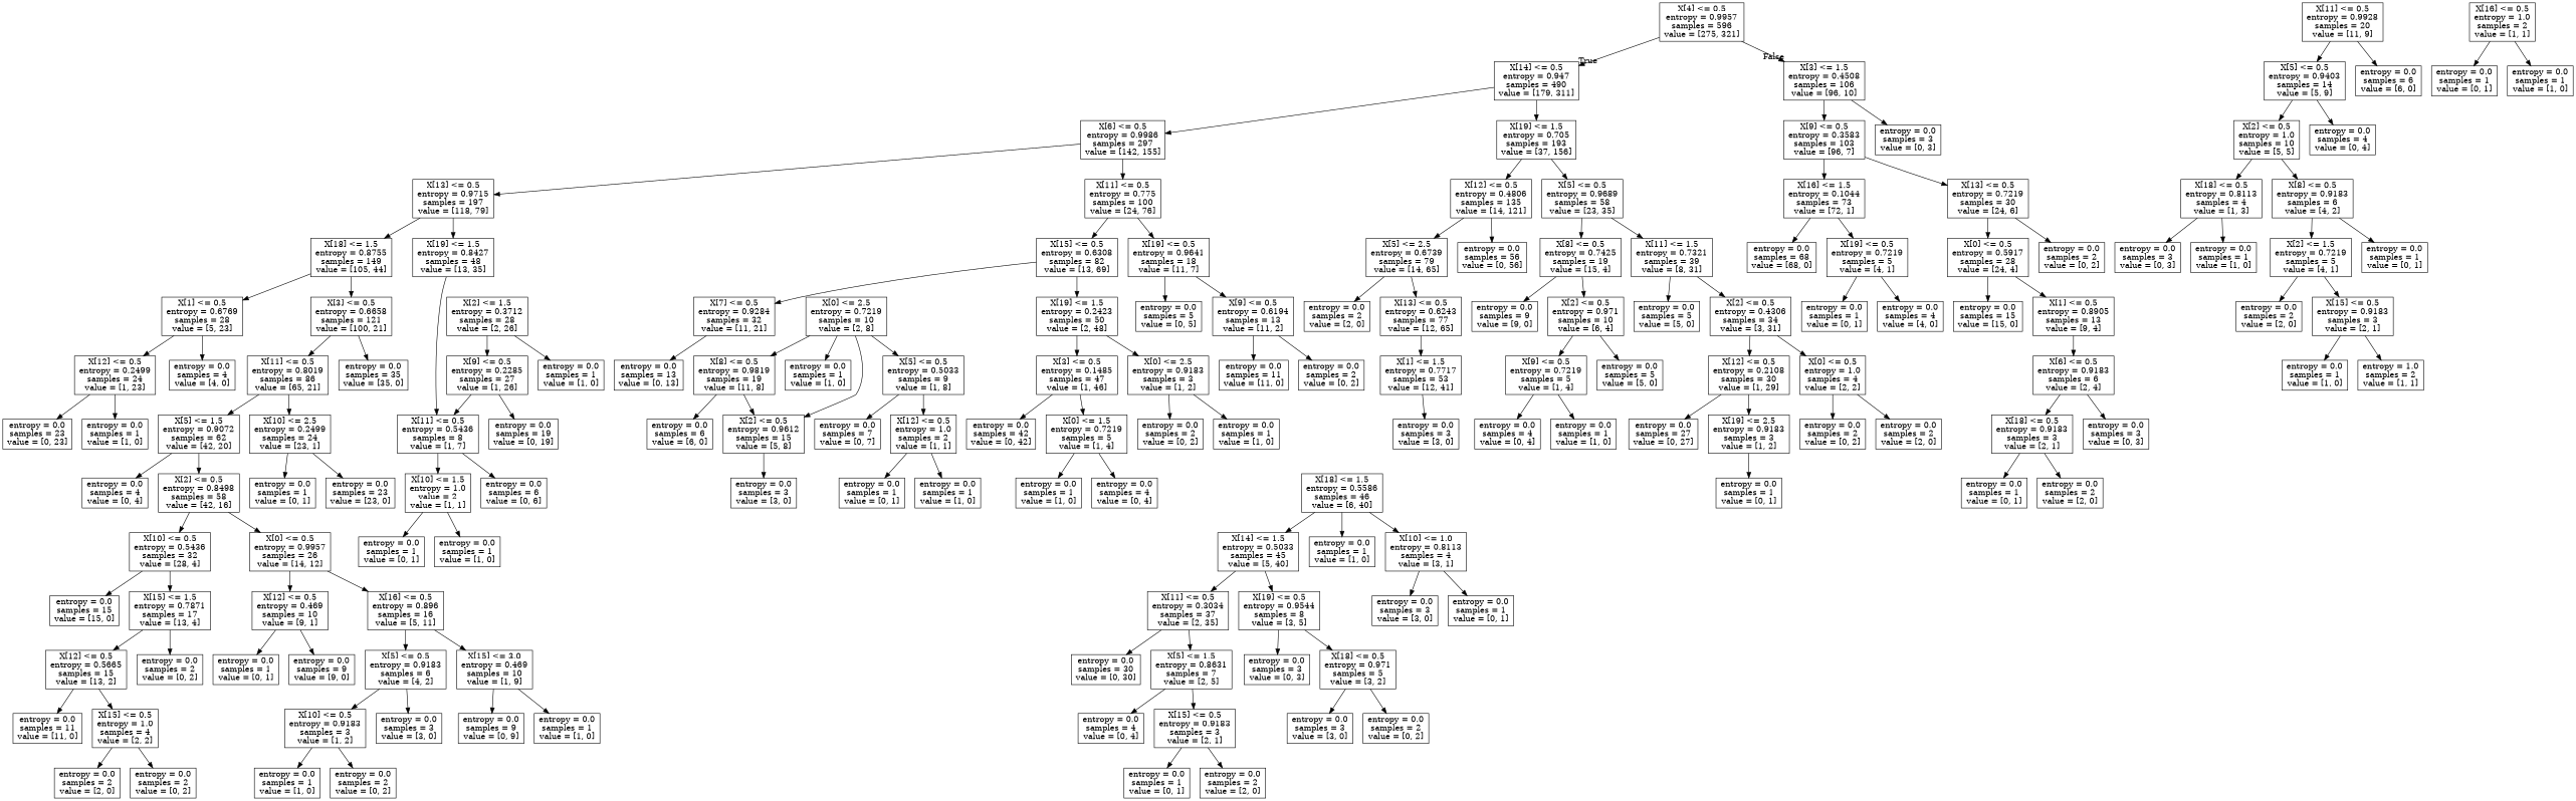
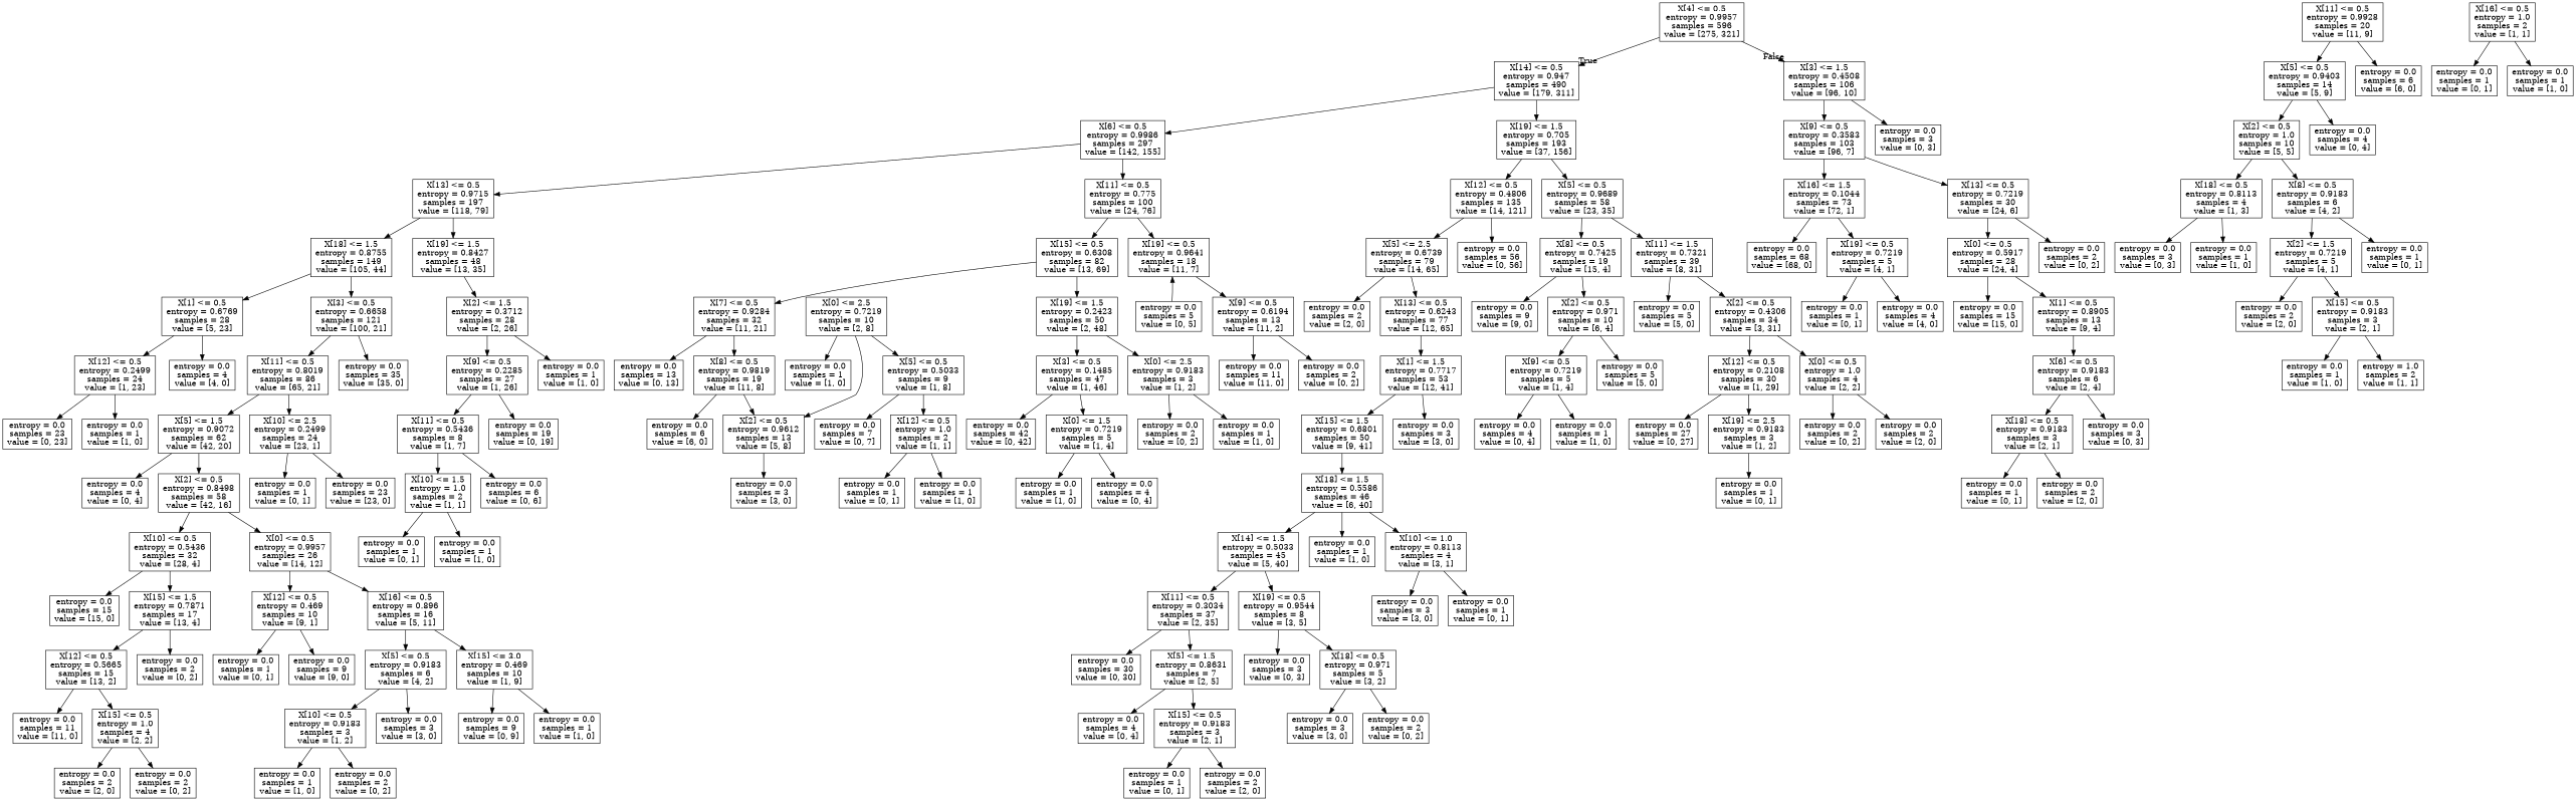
  digraph {
    node [shape=box]
    n1 [label="X[4] <= 0.5\nentropy = 0.9957\nsamples = 596\nvalue = [275, 321]"]
    n2 [label="X[14] <= 0.5\nentropy = 0.947\nsamples = 490\nvalue = [179, 311]"]
    n3 [label="X[3] <= 1.5\nentropy = 0.4508\nsamples = 106\nvalue = [96, 10]"]
    n4 [label="X[6] <= 0.5\nentropy = 0.9986\nsamples = 297\nvalue = [142, 155]"]
    n5 [label="X[19] <= 1.5\nentropy = 0.705\nsamples = 193\nvalue = [37, 156]"]
    n6 [label="X[9] <= 0.5\nentropy = 0.3583\nsamples = 103\nvalue = [96, 7]"]
    n7 [label="entropy = 0.0\nsamples = 3\nvalue = [0, 3]"]
    n8 [label="X[13] <= 0.5\nentropy = 0.9715\nsamples = 197\nvalue = [118, 79]"]
    n9 [label="X[11] <= 0.5\nentropy = 0.775\nsamples = 100\nvalue = [24, 76]"]
    n10 [label="X[12] <= 0.5\nentropy = 0.4806\nsamples = 135\nvalue = [14, 121]"]
    n11 [label="X[5] <= 0.5\nentropy = 0.9689\nsamples = 58\nvalue = [23, 35]"]
    n12 [label="X[18] <= 1.5\nentropy = 0.8755\nsamples = 149\nvalue = [105, 44]"]
    n13 [label="X[19] <= 1.5\nentropy = 0.8427\nsamples = 48\nvalue = [13, 35]"]
    n14 [label="X[15] <= 0.5\nentropy = 0.6308\nsamples = 82\nvalue = [13, 69]"]
    n15 [label="X[19] <= 0.5\nentropy = 0.9641\nsamples = 18\nvalue = [11, 7]"]
    n16 [label="X[3] <= 0.5\nentropy = 0.6658\nsamples = 121\nvalue = [100, 21]"]
    n17 [label="X[1] <= 0.5\nentropy = 0.6769\nsamples = 28\nvalue = [5, 23]"]
    n18 [label="X[2] <= 1.5\nentropy = 0.3712\nsamples = 28\nvalue = [2, 26]"]
    n19 [label="X[11] <= 0.5\nentropy = 0.8019\nsamples = 86\nvalue = [65, 21]"]
    n20 [label="entropy = 0.0\nsamples = 35\nvalue = [35, 0]"]
    n21 [label="X[12] <= 0.5\nentropy = 0.2499\nsamples = 24\nvalue = [1, 23]"]
    n22 [label="entropy = 0.0\nsamples = 4\nvalue = [4, 0]"]
    n23 [label="X[5] <= 1.5\nentropy = 0.9072\nsamples = 62\nvalue = [42, 20]"]
    n24 [label="X[10] <= 2.5\nentropy = 0.2499\nsamples = 24\nvalue = [23, 1]"]
    n25 [label="X[2] <= 0.5\nentropy = 0.8498\nsamples = 58\nvalue = [42, 16]"]
    n26 [label="entropy = 0.0\nsamples = 4\nvalue = [0, 4]"]
    n27 [label="entropy = 0.0\nsamples = 23\nvalue = [23, 0]"]
    n28 [label="entropy = 0.0\nsamples = 1\nvalue = [0, 1]"]
    n29 [label="X[0] <= 0.5\nentropy = 0.9957\nsamples = 26\nvalue = [14, 12]"]
    n30 [label="X[10] <= 0.5\nentropy = 0.5436\nsamples = 32\nvalue = [28, 4]"]
    n31 [label="X[12] <= 0.5\nentropy = 0.469\nsamples = 10\nvalue = [9, 1]"]
    n32 [label="X[16] <= 0.5\nentropy = 0.896\nsamples = 16\nvalue = [5, 11]"]
    n33 [label="entropy = 0.0\nsamples = 15\nvalue = [15, 0]"]
    n34 [label="X[15] <= 1.5\nentropy = 0.7871\nsamples = 17\nvalue = [13, 4]"]
    n35 [label="entropy = 0.0\nsamples = 1\nvalue = [0, 1]"]
    n36 [label="entropy = 0.0\nsamples = 9\nvalue = [9, 0]"]
    n37 [label="X[5] <= 0.5\nentropy = 0.9183\nsamples = 6\nvalue = [4, 2]"]
    n38 [label="X[15] <= 3.0\nentropy = 0.469\nsamples = 10\nvalue = [1, 9]"]
    n39 [label="X[10] <= 0.5\nentropy = 0.9183\nsamples = 3\nvalue = [1, 2]"]
    n40 [label="entropy = 0.0\nsamples = 3\nvalue = [3, 0]"]
    n41 [label="entropy = 0.0\nsamples = 9\nvalue = [0, 9]"]
    n42 [label="entropy = 0.0\nsamples = 1\nvalue = [1, 0]"]
    n43 [label="entropy = 0.0\nsamples = 1\nvalue = [1, 0]"]
    n44 [label="entropy = 0.0\nsamples = 2\nvalue = [0, 2]"]
    n45 [label="X[12] <= 0.5\nentropy = 0.5665\nsamples = 15\nvalue = [13, 2]"]
    n46 [label="entropy = 0.0\nsamples = 2\nvalue = [0, 2]"]
    n47 [label="entropy = 0.0\nsamples = 11\nvalue = [11, 0]"]
    n48 [label="X[15] <= 0.5\nentropy = 1.0\nsamples = 4\nvalue = [2, 2]"]
    n49 [label="entropy = 0.0\nsamples = 2\nvalue = [2, 0]"]
    n50 [label="entropy = 0.0\nsamples = 2\nvalue = [0, 2]"]
    n51 [label="entropy = 0.0\nsamples = 23\nvalue = [0, 23]"]
    n52 [label="entropy = 0.0\nsamples = 1\nvalue = [1, 0]"]
    n53 [label="X[9] <= 0.5\nentropy = 0.2285\nsamples = 27\nvalue = [1, 26]"]
    n54 [label="entropy = 0.0\nsamples = 1\nvalue = [1, 0]"]
    n55 [label="X[11] <= 0.5\nentropy = 0.9928\nsamples = 20\nvalue = [11, 9]"]
    n56 [label="X[5] <= 0.5\nentropy = 0.9403\nsamples = 14\nvalue = [5, 9]"]
    n57 [label="entropy = 0.0\nsamples = 6\nvalue = [6, 0]"]
    n58 [label="entropy = 0.0\nsamples = 19\nvalue = [0, 19]"]
    n59 [label="X[11] <= 0.5\nentropy = 0.5436\nsamples = 8\nvalue = [1, 7]"]
    n60 [label="entropy = 0.0\nsamples = 6\nvalue = [0, 6]"]
-   n61 [label="X[10] <= 1.5\nentropy = 1.0\nvalue = 2\nvalue = [1, 1]"]
+   n61 [label="X[10] <= 1.5\nentropy = 1.0\nsamples = 2\nvalue = [1, 1]"]
    n62 [label="entropy = 0.0\nsamples = 1\nvalue = [1, 0]"]
    n63 [label="entropy = 0.0\nsamples = 1\nvalue = [0, 1]"]
    n64 [label="X[2] <= 0.5\nentropy = 1.0\nsamples = 10\nvalue = [5, 5]"]
    n65 [label="entropy = 0.0\nsamples = 4\nvalue = [0, 4]"]
    n66 [label="X[18] <= 0.5\nentropy = 0.8113\nsamples = 4\nvalue = [1, 3]"]
    n67 [label="X[8] <= 0.5\nentropy = 0.9183\nsamples = 6\nvalue = [4, 2]"]
    n68 [label="entropy = 0.0\nsamples = 3\nvalue = [0, 3]"]
    n69 [label="entropy = 0.0\nsamples = 1\nvalue = [1, 0]"]
    n70 [label="X[2] <= 1.5\nentropy = 0.7219\nsamples = 5\nvalue = [4, 1]"]
    n71 [label="entropy = 0.0\nsamples = 1\nvalue = [0, 1]"]
    n72 [label="entropy = 0.0\nsamples = 2\nvalue = [2, 0]"]
    n73 [label="X[15] <= 0.5\nentropy = 0.9183\nsamples = 3\nvalue = [2, 1]"]
    n74 [label="entropy = 0.0\nsamples = 1\nvalue = [1, 0]"]
    n75 [label="entropy = 1.0\nsamples = 2\nvalue = [1, 1]"]
    n76 [label="X[19] <= 1.5\nentropy = 0.2423\nsamples = 50\nvalue = [2, 48]"]
    n77 [label="X[7] <= 0.5\nentropy = 0.9284\nsamples = 32\nvalue = [11, 21]"]
    n78 [label="X[9] <= 0.5\nentropy = 0.6194\nsamples = 13\nvalue = [11, 2]"]
    n79 [label="entropy = 0.0\nsamples = 5\nvalue = [0, 5]"]
    n80 [label="X[3] <= 0.5\nentropy = 0.1485\nsamples = 47\nvalue = [1, 46]"]
    n81 [label="X[0] <= 2.5\nentropy = 0.9183\nsamples = 3\nvalue = [1, 2]"]
    n82 [label="X[8] <= 0.5\nentropy = 0.9819\nsamples = 19\nvalue = [11, 8]"]
    n83 [label="entropy = 0.0\nsamples = 13\nvalue = [0, 13]"]
    n84 [label="entropy = 0.0\nsamples = 42\nvalue = [0, 42]"]
    n85 [label="X[0] <= 1.5\nentropy = 0.7219\nsamples = 5\nvalue = [1, 4]"]
    n86 [label="entropy = 0.0\nsamples = 2\nvalue = [0, 2]"]
    n87 [label="entropy = 0.0\nsamples = 1\nvalue = [1, 0]"]
    n88 [label="entropy = 0.0\nsamples = 4\nvalue = [0, 4]"]
    n89 [label="entropy = 0.0\nsamples = 1\nvalue = [1, 0]"]
-   n90 [label="X[2] <= 0.5\nentropy = 0.9612\nsamples = 15\nvalue = [5, 8]"]
+   n90 [label="X[2] <= 0.5\nentropy = 0.9612\nsamples = 13\nvalue = [5, 8]"]
    n91 [label="entropy = 0.0\nsamples = 6\nvalue = [6, 0]"]
    n92 [label="entropy = 0.0\nsamples = 3\nvalue = [3, 0]"]
    n93 [label="X[0] <= 2.5\nentropy = 0.7219\nsamples = 10\nvalue = [2, 8]"]
    n94 [label="X[5] <= 0.5\nentropy = 0.5033\nsamples = 9\nvalue = [1, 8]"]
    n95 [label="entropy = 0.0\nsamples = 1\nvalue = [1, 0]"]
    n96 [label="entropy = 0.0\nsamples = 7\nvalue = [0, 7]"]
    n97 [label="X[12] <= 0.5\nentropy = 1.0\nsamples = 2\nvalue = [1, 1]"]
    n98 [label="entropy = 0.0\nsamples = 1\nvalue = [1, 0]"]
    n99 [label="entropy = 0.0\nsamples = 1\nvalue = [0, 1]"]
    n100 [label="entropy = 0.0\nsamples = 11\nvalue = [11, 0]"]
    n101 [label="entropy = 0.0\nsamples = 2\nvalue = [0, 2]"]
    n102 [label="X[5] <= 2.5\nentropy = 0.6739\nsamples = 79\nvalue = [14, 65]"]
    n103 [label="entropy = 0.0\nsamples = 56\nvalue = [0, 56]"]
    n104 [label="X[8] <= 0.5\nentropy = 0.7425\nsamples = 19\nvalue = [15, 4]"]
    n105 [label="X[11] <= 1.5\nentropy = 0.7321\nsamples = 39\nvalue = [8, 31]"]
    n106 [label="X[13] <= 0.5\nentropy = 0.6243\nsamples = 77\nvalue = [12, 65]"]
    n107 [label="entropy = 0.0\nsamples = 2\nvalue = [2, 0]"]
    n108 [label="X[1] <= 1.5\nentropy = 0.7717\nsamples = 53\nvalue = [12, 41]"]
+   n109 [label="X[15] <= 1.5\nentropy = 0.6801\nsamples = 50\nvalue = [9, 41]"]
    n110 [label="entropy = 0.0\nsamples = 3\nvalue = [3, 0]"]
    n111 [label="X[18] <= 1.5\nentropy = 0.5586\nsamples = 46\nvalue = [6, 40]"]
    n112 [label="X[10] <= 1.0\nentropy = 0.8113\nsamples = 4\nvalue = [3, 1]"]
    n113 [label="X[14] <= 1.5\nentropy = 0.5033\nsamples = 45\nvalue = [5, 40]"]
    n114 [label="entropy = 0.0\nsamples = 1\nvalue = [1, 0]"]
    n115 [label="entropy = 0.0\nsamples = 3\nvalue = [3, 0]"]
    n116 [label="entropy = 0.0\nsamples = 1\nvalue = [0, 1]"]
    n117 [label="X[11] <= 0.5\nentropy = 0.3034\nsamples = 37\nvalue = [2, 35]"]
    n118 [label="X[19] <= 0.5\nentropy = 0.9544\nsamples = 8\nvalue = [3, 5]"]
    n119 [label="entropy = 0.0\nsamples = 30\nvalue = [0, 30]"]
    n120 [label="X[5] <= 1.5\nentropy = 0.8631\nsamples = 7\nvalue = [2, 5]"]
    n121 [label="entropy = 0.0\nsamples = 3\nvalue = [0, 3]"]
    n122 [label="X[18] <= 0.5\nentropy = 0.971\nsamples = 5\nvalue = [3, 2]"]
    n123 [label="entropy = 0.0\nsamples = 4\nvalue = [0, 4]"]
    n124 [label="X[15] <= 0.5\nentropy = 0.9183\nsamples = 3\nvalue = [2, 1]"]
    n125 [label="entropy = 0.0\nsamples = 1\nvalue = [0, 1]"]
    n126 [label="entropy = 0.0\nsamples = 2\nvalue = [2, 0]"]
    n127 [label="entropy = 0.0\nsamples = 3\nvalue = [3, 0]"]
    n128 [label="entropy = 0.0\nsamples = 2\nvalue = [0, 2]"]
    n129 [label="X[2] <= 0.5\nentropy = 0.971\nsamples = 10\nvalue = [6, 4]"]
    n130 [label="entropy = 0.0\nsamples = 9\nvalue = [9, 0]"]
    n131 [label="X[2] <= 0.5\nentropy = 0.4306\nsamples = 34\nvalue = [3, 31]"]
    n132 [label="entropy = 0.0\nsamples = 5\nvalue = [5, 0]"]
    n133 [label="X[9] <= 0.5\nentropy = 0.7219\nsamples = 5\nvalue = [1, 4]"]
    n134 [label="entropy = 0.0\nsamples = 5\nvalue = [5, 0]"]
    n135 [label="entropy = 0.0\nsamples = 4\nvalue = [0, 4]"]
    n136 [label="entropy = 0.0\nsamples = 1\nvalue = [1, 0]"]
    n137 [label="X[12] <= 0.5\nentropy = 0.2108\nsamples = 30\nvalue = [1, 29]"]
    n138 [label="X[0] <= 0.5\nentropy = 1.0\nsamples = 4\nvalue = [2, 2]"]
    n139 [label="entropy = 0.0\nsamples = 27\nvalue = [0, 27]"]
    n140 [label="X[19] <= 2.5\nentropy = 0.9183\nsamples = 3\nvalue = [1, 2]"]
    n141 [label="entropy = 0.0\nsamples = 2\nvalue = [0, 2]"]
    n142 [label="entropy = 0.0\nsamples = 2\nvalue = [2, 0]"]
    n143 [label="entropy = 0.0\nsamples = 1\nvalue = [0, 1]"]
    n144 [label="X[16] <= 0.5\nentropy = 1.0\nsamples = 2\nvalue = [1, 1]"]
    n145 [label="entropy = 0.0\nsamples = 1\nvalue = [0, 1]"]
    n146 [label="entropy = 0.0\nsamples = 1\nvalue = [1, 0]"]
    n147 [label="X[16] <= 1.5\nentropy = 0.1044\nsamples = 73\nvalue = [72, 1]"]
    n148 [label="X[13] <= 0.5\nentropy = 0.7219\nsamples = 30\nvalue = [24, 6]"]
    n149 [label="entropy = 0.0\nsamples = 68\nvalue = [68, 0]"]
    n150 [label="X[19] <= 0.5\nentropy = 0.7219\nsamples = 5\nvalue = [4, 1]"]
    n151 [label="X[0] <= 0.5\nentropy = 0.5917\nsamples = 28\nvalue = [24, 4]"]
    n152 [label="entropy = 0.0\nsamples = 2\nvalue = [0, 2]"]
    n153 [label="entropy = 0.0\nsamples = 4\nvalue = [4, 0]"]
    n154 [label="entropy = 0.0\nsamples = 1\nvalue = [0, 1]"]
    n155 [label="X[1] <= 0.5\nentropy = 0.8905\nsamples = 13\nvalue = [9, 4]"]
    n156 [label="entropy = 0.0\nsamples = 15\nvalue = [15, 0]"]
    n157 [label="X[6] <= 0.5\nentropy = 0.9183\nsamples = 6\nvalue = [2, 4]"]
    n158 [label="X[18] <= 0.5\nentropy = 0.9183\nsamples = 3\nvalue = [2, 1]"]
    n159 [label="entropy = 0.0\nsamples = 3\nvalue = [0, 3]"]
    n160 [label="entropy = 0.0\nsamples = 2\nvalue = [2, 0]"]
    n161 [label="entropy = 0.0\nsamples = 1\nvalue = [0, 1]"]
    n1 -> n2 [headlabel=True labelangle=45 labeldistance=2.5]
    n1 -> n3 [headlabel=False labelangle=-45 labeldistance=2.5]
    n2 -> n4
    n2 -> n5
    n3 -> n6
    n3 -> n7
    n4 -> n8
    n4 -> n9
    n5 -> n10
    n5 -> n11
    n6 -> n147
    n6 -> n148
    n8 -> n12
    n8 -> n13
    n9 -> n14
    n9 -> n15
    n10 -> n102
    n10 -> n103
    n11 -> n104
    n11 -> n105
    n12 -> n16
    n12 -> n17
-   n13 -> n59
+   n13 -> n18
    n14 -> n76
    n14 -> n77
    n15 -> n78
-   n15 -> n79
+   n79 -> n15
    n16 -> n19
    n16 -> n20
    n17 -> n21
    n17 -> n22
    n18 -> n53
    n18 -> n54
    n19 -> n23
    n19 -> n24
    n21 -> n51
    n21 -> n52
    n23 -> n25
    n23 -> n26
    n24 -> n27
    n24 -> n28
    n25 -> n29
    n25 -> n30
    n29 -> n31
    n29 -> n32
    n30 -> n33
    n30 -> n34
    n31 -> n35
    n31 -> n36
    n32 -> n37
    n32 -> n38
    n34 -> n45
    n34 -> n46
    n37 -> n39
    n37 -> n40
    n38 -> n41
    n38 -> n42
    n39 -> n43
    n39 -> n44
    n45 -> n47
    n45 -> n48
    n48 -> n49
    n48 -> n50
    n53 -> n58
    n53 -> n59
    n55 -> n56
    n55 -> n57
    n56 -> n64
    n56 -> n65
    n59 -> n60
    n59 -> n61
    n61 -> n62
    n61 -> n63
    n64 -> n66
    n64 -> n67
    n66 -> n68
    n66 -> n69
    n67 -> n70
    n67 -> n71
    n70 -> n72
    n70 -> n73
    n73 -> n74
    n73 -> n75
    n76 -> n80
    n76 -> n81
-   n93 -> n82
+   n77 -> n82
    n77 -> n83
    n78 -> n100
    n78 -> n101
    n80 -> n84
    n80 -> n85
    n81 -> n86
    n81 -> n87
    n82 -> n90
    n82 -> n91
    n85 -> n88
    n85 -> n89
    n90 -> n92
    n93 -> n90
    n93 -> n94
    n93 -> n95
    n94 -> n96
    n94 -> n97
    n97 -> n98
    n97 -> n99
    n102 -> n106
    n102 -> n107
    n104 -> n129
    n104 -> n130
    n105 -> n131
    n105 -> n132
    n106 -> n108
+   n108 -> n109
    n108 -> n110
+   n109 -> n111
    n111 -> n112
    n111 -> n113
    n111 -> n114
    n112 -> n115
    n112 -> n116
    n113 -> n117
    n113 -> n118
    n117 -> n119
    n117 -> n120
    n118 -> n121
    n118 -> n122
    n120 -> n123
    n120 -> n124
    n122 -> n127
    n122 -> n128
    n124 -> n125
    n124 -> n126
    n129 -> n133
    n129 -> n134
    n131 -> n137
    n131 -> n138
    n133 -> n135
    n133 -> n136
    n137 -> n139
    n137 -> n140
    n138 -> n141
    n138 -> n142
    n140 -> n143
    n144 -> n145
    n144 -> n146
    n147 -> n149
    n147 -> n150
    n148 -> n151
    n148 -> n152
    n150 -> n153
    n150 -> n154
    n151 -> n155
    n151 -> n156
    n155 -> n157
    n157 -> n158
    n157 -> n159
    n158 -> n160
    n158 -> n161
  }
